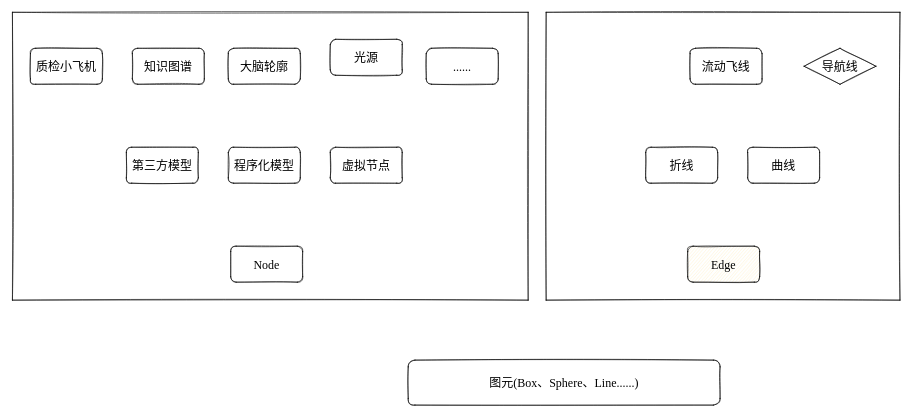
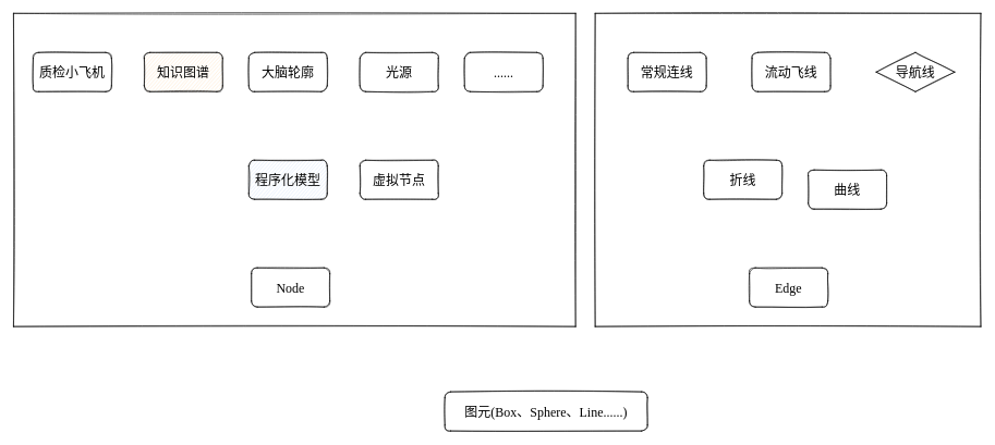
  <mxCell id="0" />
  <mxCell id="1" parent="0" />
  <mxCell id="2" value="" style="rounded=0;whiteSpace=wrap;html=1;sketch=1;hachureGap=4;fontFamily=Architects Daughter;fontSource=https%3A%2F%2Ffonts.googleapis.com%2Fcss%3Ffamily%3DArchitects%2BDaughter;fontSize=20;" vertex="1" parent="1"><mxGeometry x="910" y="20" width="590" height="480" as="geometry" /></mxCell>
  <mxCell id="3" value="" style="rounded=0;whiteSpace=wrap;html=1;sketch=1;hachureGap=4;fontFamily=Architects Daughter;fontSource=https%3A%2F%2Ffonts.googleapis.com%2Fcss%3Ffamily%3DArchitects%2BDaughter;fontSize=20;" vertex="1" parent="1"><mxGeometry x="20" y="20" width="860" height="480" as="geometry" /></mxCell>
  <mxCell id="4" value="Node" style="rounded=1;whiteSpace=wrap;html=1;sketch=1;hachureGap=4;fontFamily=Architects Daughter;fontSource=https%3A%2F%2Ffonts.googleapis.com%2Fcss%3Ffamily%3DArchitects%2BDaughter;fontSize=20;" vertex="1" parent="1"><mxGeometry x="384" y="410" width="120" height="60" as="geometry" /></mxCell>
- <mxCell id="5" value="第三方模型" style="rounded=1;whiteSpace=wrap;html=1;sketch=1;hachureGap=4;fontFamily=Architects Daughter;fontSource=https%3A%2F%2Ffonts.googleapis.com%2Fcss%3Ffamily%3DArchitects%2BDaughter;fontSize=20;" vertex="1" parent="1"><mxGeometry x="210" y="245" width="120" height="60" as="geometry" /></mxCell>
- <mxCell id="6" value="Edge" style="rounded=1;whiteSpace=wrap;html=1;sketch=1;hachureGap=4;fontFamily=Architects Daughter;fontSource=https%3A%2F%2Ffonts.googleapis.com%2Fcss%3Ffamily%3DArchitects%2BDaughter;fontSize=20;fillColor=#fff2cc;" vertex="1" parent="1"><mxGeometry x="1146" y="410" width="120" height="60" as="geometry" /></mxCell>
- <mxCell id="7" value="图元(Box、Sphere、Line......)" style="rounded=1;whiteSpace=wrap;html=1;sketch=1;hachureGap=4;fontFamily=Architects Daughter;fontSource=https%3A%2F%2Ffonts.googleapis.com%2Fcss%3Ffamily%3DArchitects%2BDaughter;fontSize=20;" vertex="1" parent="1"><mxGeometry x="680" y="600" width="520" height="75" as="geometry" /></mxCell>
- <mxCell id="8" value="程序化模型" style="rounded=1;whiteSpace=wrap;html=1;sketch=1;hachureGap=4;fontFamily=Architects Daughter;fontSource=https%3A%2F%2Ffonts.googleapis.com%2Fcss%3Ffamily%3DArchitects%2BDaughter;fontSize=20;" vertex="1" parent="1"><mxGeometry x="380" y="245" width="120" height="60" as="geometry" /></mxCell>
+ <mxCell id="6" value="Edge" style="rounded=1;whiteSpace=wrap;html=1;sketch=1;hachureGap=4;fontFamily=Architects Daughter;fontSource=https%3A%2F%2Ffonts.googleapis.com%2Fcss%3Ffamily%3DArchitects%2BDaughter;fontSize=20;" vertex="1" parent="1"><mxGeometry x="1146" y="410" width="120" height="60" as="geometry" /></mxCell>
+ <mxCell id="7" value="图元(Box、Sphere、Line......)" style="rounded=1;whiteSpace=wrap;html=1;sketch=1;hachureGap=4;fontFamily=Architects Daughter;fontSource=https%3A%2F%2Ffonts.googleapis.com%2Fcss%3Ffamily%3DArchitects%2BDaughter;fontSize=20;" vertex="1" parent="1"><mxGeometry x="680" y="600" width="310" height="60" as="geometry" /></mxCell>
+ <mxCell id="8" value="程序化模型" style="rounded=1;whiteSpace=wrap;html=1;sketch=1;hachureGap=4;fontFamily=Architects Daughter;fontSource=https%3A%2F%2Ffonts.googleapis.com%2Fcss%3Ffamily%3DArchitects%2BDaughter;fontSize=20;fillColor=#dae8fc;" vertex="1" parent="1"><mxGeometry x="380" y="245" width="120" height="60" as="geometry" /></mxCell>
  <mxCell id="9" value="质检小飞机" style="rounded=1;whiteSpace=wrap;html=1;sketch=1;hachureGap=4;fontFamily=Architects Daughter;fontSource=https%3A%2F%2Ffonts.googleapis.com%2Fcss%3Ffamily%3DArchitects%2BDaughter;fontSize=20;" vertex="1" parent="1"><mxGeometry x="50" y="80" width="120" height="60" as="geometry" /></mxCell>
- <mxCell id="10" value="知识图谱" style="rounded=1;whiteSpace=wrap;html=1;sketch=1;hachureGap=4;fontFamily=Architects Daughter;fontSource=https%3A%2F%2Ffonts.googleapis.com%2Fcss%3Ffamily%3DArchitects%2BDaughter;fontSize=20;" vertex="1" parent="1"><mxGeometry x="220" y="80" width="120" height="60" as="geometry" /></mxCell>
+ <mxCell id="10" value="知识图谱" style="rounded=1;whiteSpace=wrap;html=1;sketch=1;hachureGap=4;fontFamily=Architects Daughter;fontSource=https%3A%2F%2Ffonts.googleapis.com%2Fcss%3Ffamily%3DArchitects%2BDaughter;fontSize=20;fillColor=#ffe6cc;" vertex="1" parent="1"><mxGeometry x="220" y="80" width="120" height="60" as="geometry" /></mxCell>
  <mxCell id="11" value="虚拟节点" style="rounded=1;whiteSpace=wrap;html=1;sketch=1;hachureGap=4;fontFamily=Architects Daughter;fontSource=https%3A%2F%2Ffonts.googleapis.com%2Fcss%3Ffamily%3DArchitects%2BDaughter;fontSize=20;" vertex="1" parent="1"><mxGeometry x="550" y="245" width="120" height="60" as="geometry" /></mxCell>
- <mxCell id="12" value="光源" style="rounded=1;whiteSpace=wrap;html=1;sketch=1;hachureGap=4;fontFamily=Architects Daughter;fontSource=https%3A%2F%2Ffonts.googleapis.com%2Fcss%3Ffamily%3DArchitects%2BDaughter;fontSize=20;" vertex="1" parent="1"><mxGeometry x="550" y="65" width="120" height="60" as="geometry" /></mxCell>
+ <mxCell id="12" value="光源" style="rounded=1;whiteSpace=wrap;html=1;sketch=1;hachureGap=4;fontFamily=Architects Daughter;fontSource=https%3A%2F%2Ffonts.googleapis.com%2Fcss%3Ffamily%3DArchitects%2BDaughter;fontSize=20;" vertex="1" parent="1"><mxGeometry x="550" y="80" width="120" height="60" as="geometry" /></mxCell>
  <mxCell id="13" value="大脑轮廓" style="rounded=1;whiteSpace=wrap;html=1;sketch=1;hachureGap=4;fontFamily=Architects Daughter;fontSource=https%3A%2F%2Ffonts.googleapis.com%2Fcss%3Ffamily%3DArchitects%2BDaughter;fontSize=20;" vertex="1" parent="1"><mxGeometry x="380" y="80" width="120" height="60" as="geometry" /></mxCell>
  <mxCell id="14" value="......" style="rounded=1;whiteSpace=wrap;html=1;sketch=1;hachureGap=4;fontFamily=Architects Daughter;fontSource=https%3A%2F%2Ffonts.googleapis.com%2Fcss%3Ffamily%3DArchitects%2BDaughter;fontSize=20;" vertex="1" parent="1"><mxGeometry x="710" y="80" width="120" height="60" as="geometry" /></mxCell>
  <mxCell id="15" value="折线" style="rounded=1;whiteSpace=wrap;html=1;sketch=1;hachureGap=4;fontFamily=Architects Daughter;fontSource=https%3A%2F%2Ffonts.googleapis.com%2Fcss%3Ffamily%3DArchitects%2BDaughter;fontSize=20;" vertex="1" parent="1"><mxGeometry x="1076" y="245" width="120" height="60" as="geometry" /></mxCell>
- <mxCell id="16" value="曲线" style="rounded=1;whiteSpace=wrap;html=1;sketch=1;hachureGap=4;fontFamily=Architects Daughter;fontSource=https%3A%2F%2Ffonts.googleapis.com%2Fcss%3Ffamily%3DArchitects%2BDaughter;fontSize=20;" vertex="1" parent="1"><mxGeometry x="1246" y="245" width="120" height="60" as="geometry" /></mxCell>
+ <mxCell id="16" value="曲线" style="rounded=1;whiteSpace=wrap;html=1;sketch=1;hachureGap=4;fontFamily=Architects Daughter;fontSource=https%3A%2F%2Ffonts.googleapis.com%2Fcss%3Ffamily%3DArchitects%2BDaughter;fontSize=20;" vertex="1" parent="1"><mxGeometry x="1236" y="260" width="120" height="60" as="geometry" /></mxCell>
+ <mxCell id="17" value="常规连线" style="rounded=1;whiteSpace=wrap;html=1;sketch=1;hachureGap=4;fontFamily=Architects Daughter;fontSource=https%3A%2F%2Ffonts.googleapis.com%2Fcss%3Ffamily%3DArchitects%2BDaughter;fontSize=20;" vertex="1" parent="1"><mxGeometry x="960" y="80" width="120" height="60" as="geometry" /></mxCell>
  <mxCell id="18" value="流动飞线" style="rounded=1;whiteSpace=wrap;html=1;sketch=1;hachureGap=4;fontFamily=Architects Daughter;fontSource=https%3A%2F%2Ffonts.googleapis.com%2Fcss%3Ffamily%3DArchitects%2BDaughter;fontSize=20;" vertex="1" parent="1"><mxGeometry x="1150" y="80" width="120" height="60" as="geometry" /></mxCell>
  <mxCell id="19" value="导航线" style="rhombus;whiteSpace=wrap;html=1;sketch=1;hachureGap=4;fontFamily=Architects Daughter;fontSource=https%3A%2F%2Ffonts.googleapis.com%2Fcss%3Ffamily%3DArchitects%2BDaughter;fontSize=20;" vertex="1" parent="1"><mxGeometry x="1340" y="80" width="120" height="60" as="geometry" /></mxCell>
